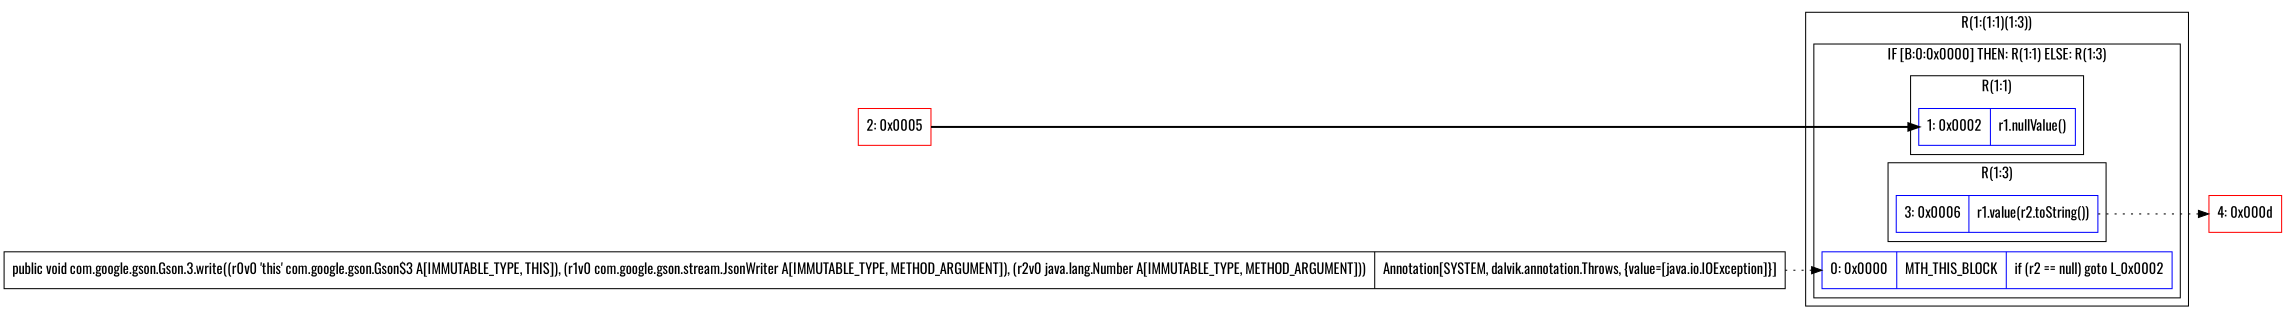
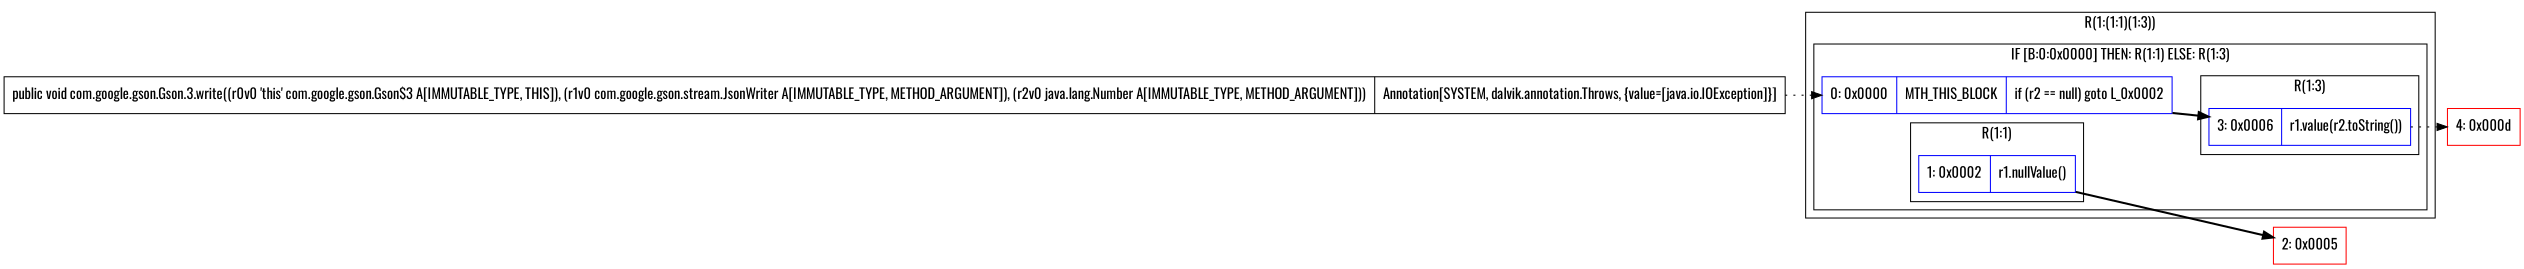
  digraph {
    fontname=Oswald
    rankdir=LR
    node [color=blue fontname=Oswald shape=record]
    edge [fontname=Oswald style=bold]
    n1 [label="{1\:\ 0x0002|r1.nullValue()\l}"]
    n2 [label="{3\:\ 0x0006|r1.value(r2.toString())\l}"]
    n3 [label="{0\:\ 0x0000|MTH_THIS_BLOCK\l|if (r2 == null) goto L_0x0002\l}"]
    n4 [color=red label="{2\:\ 0x0005}"]
    n5 [color=red label="{4\:\ 0x000d}"]
    n6 [label="{public void com.google.gson.Gson.3.write((r0v0 'this' com.google.gson.Gson$3 A[IMMUTABLE_TYPE, THIS]), (r1v0 com.google.gson.stream.JsonWriter A[IMMUTABLE_TYPE, METHOD_ARGUMENT]), (r2v0 java.lang.Number A[IMMUTABLE_TYPE, METHOD_ARGUMENT]))  | Annotation[SYSTEM, dalvik.annotation.Throws, \{value=[java.io.IOException]\}]\l}" color=""]
    subgraph cluster_1 {
      label="R(1:(1:1)(1:3))"
      subgraph cluster_2 {
        label="IF [B:0:0x0000] THEN: R(1:1) ELSE: R(1:3)"
        n3
        subgraph cluster_3 {
          label="R(1:1)"
          n1
        }
        subgraph cluster_4 {
          label="R(1:3)"
          n2
        }
      }
    }
-   n4 -> n1
+   n1 -> n4
    n2 -> n5 [style=dotted]
+   n3 -> n2
    n6 -> n3 [style=dotted]
  }
